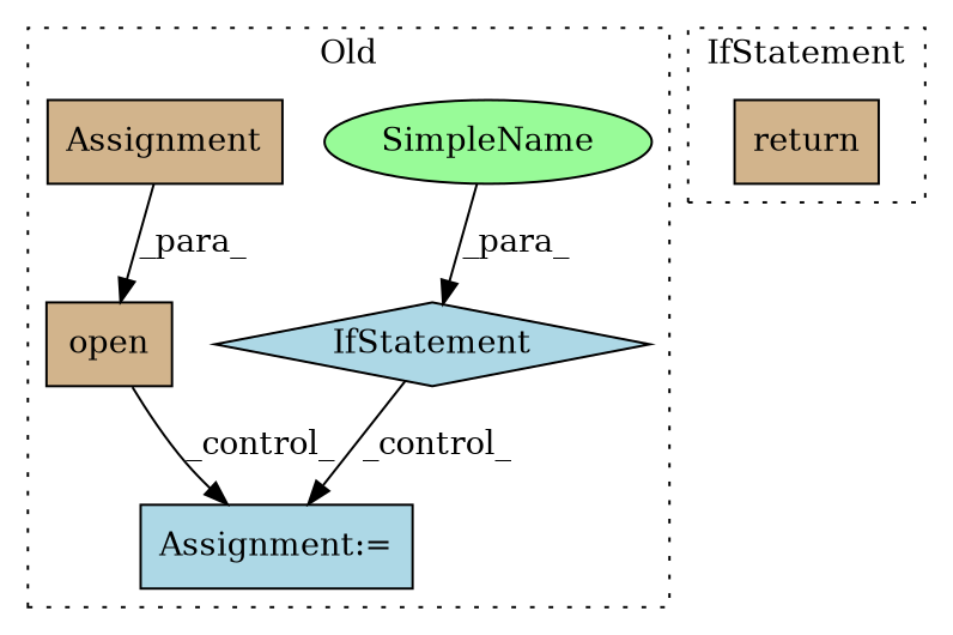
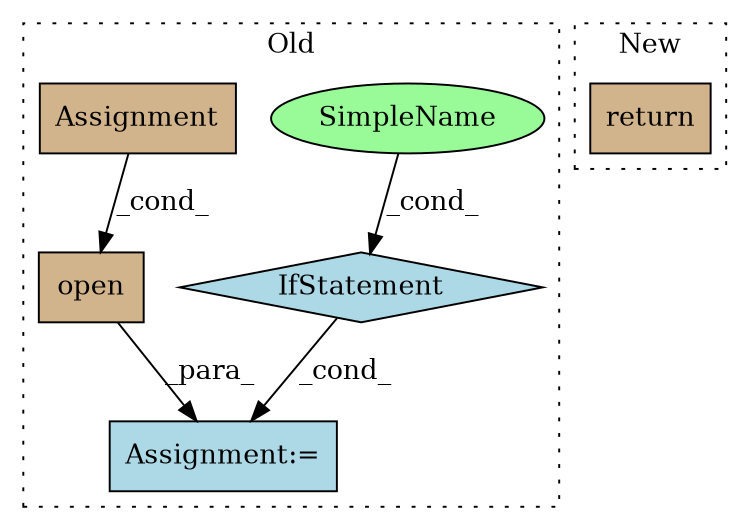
  digraph {
    node [fillcolor=tan shape=box style=filled]
    n1 [a=32 l="5,1" label=open s="716,735"]
    n2 [a=7 fillcolor=lightblue l=2 label="Assignment:=" s=702]
    n3 [a=42 fillcolor=palegreen label=SimpleName shape=ellipse]
    n4 [a=25 fillcolor=lightblue l="4,2" label=IfStatement s="487,540" shape=diamond]
    n5 [a=22 l=9 label=Assignment s=721]
    n6 [a=41 l=7 label=return s=563]
    subgraph cluster_1 {
      label=Old
      style=dotted
      n1
      n2
      n3
      n4
      n5
    }
    subgraph cluster_2 {
-     label=IfStatement
+     label=New
      style=dotted
      n6
    }
-   n1 -> n2 [label=_control_]
-   n3 -> n4 [label=_para_]
-   n4 -> n2 [label=_control_]
-   n5 -> n1 [label=_para_]
+   n1 -> n2 [label=_para_]
+   n3 -> n4 [label=_cond_]
+   n4 -> n2 [label=_cond_]
+   n5 -> n1 [label=_cond_]
  }
